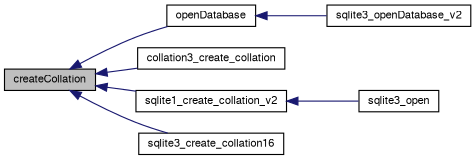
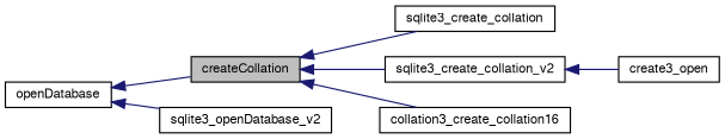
  digraph {
    rankdir=LR
    node [color=black fillcolor=white fontname=FreeSans fontsize=10 shape=record style=filled]
    edge [color=midnightblue dir=back fontname=FreeSans fontsize=10 labelfontname=FreeSans labelfontsize=10 style=solid]
    n1 [fillcolor=grey75 fontcolor=black height=0.2 label=createCollation width=0.4]
    n2 [height=0.2 label=openDatabase width=0.4]
-   n3 [height=0.2 label=collation3_create_collation width=0.4]
-   n4 [height=0.2 label=sqlite1_create_collation_v2 width=0.4]
-   n5 [height=0.2 label=sqlite3_create_collation16 width=0.4]
+   n3 [height=0.2 label=sqlite3_create_collation width=0.4]
+   n4 [height=0.2 label=sqlite3_create_collation_v2 width=0.4]
+   n5 [height=0.2 label=collation3_create_collation16 width=0.4]
    n6 [height=0.2 label=sqlite3_openDatabase_v2 width=0.4]
-   n7 [height=0.2 label=sqlite3_open width=0.4]
-   n1 -> n2
+   n7 [height=0.2 label=create3_open width=0.4]
+   n2 -> n1
    n1 -> n3
    n1 -> n4
    n1 -> n5
    n2 -> n6
    n4 -> n7
  }
